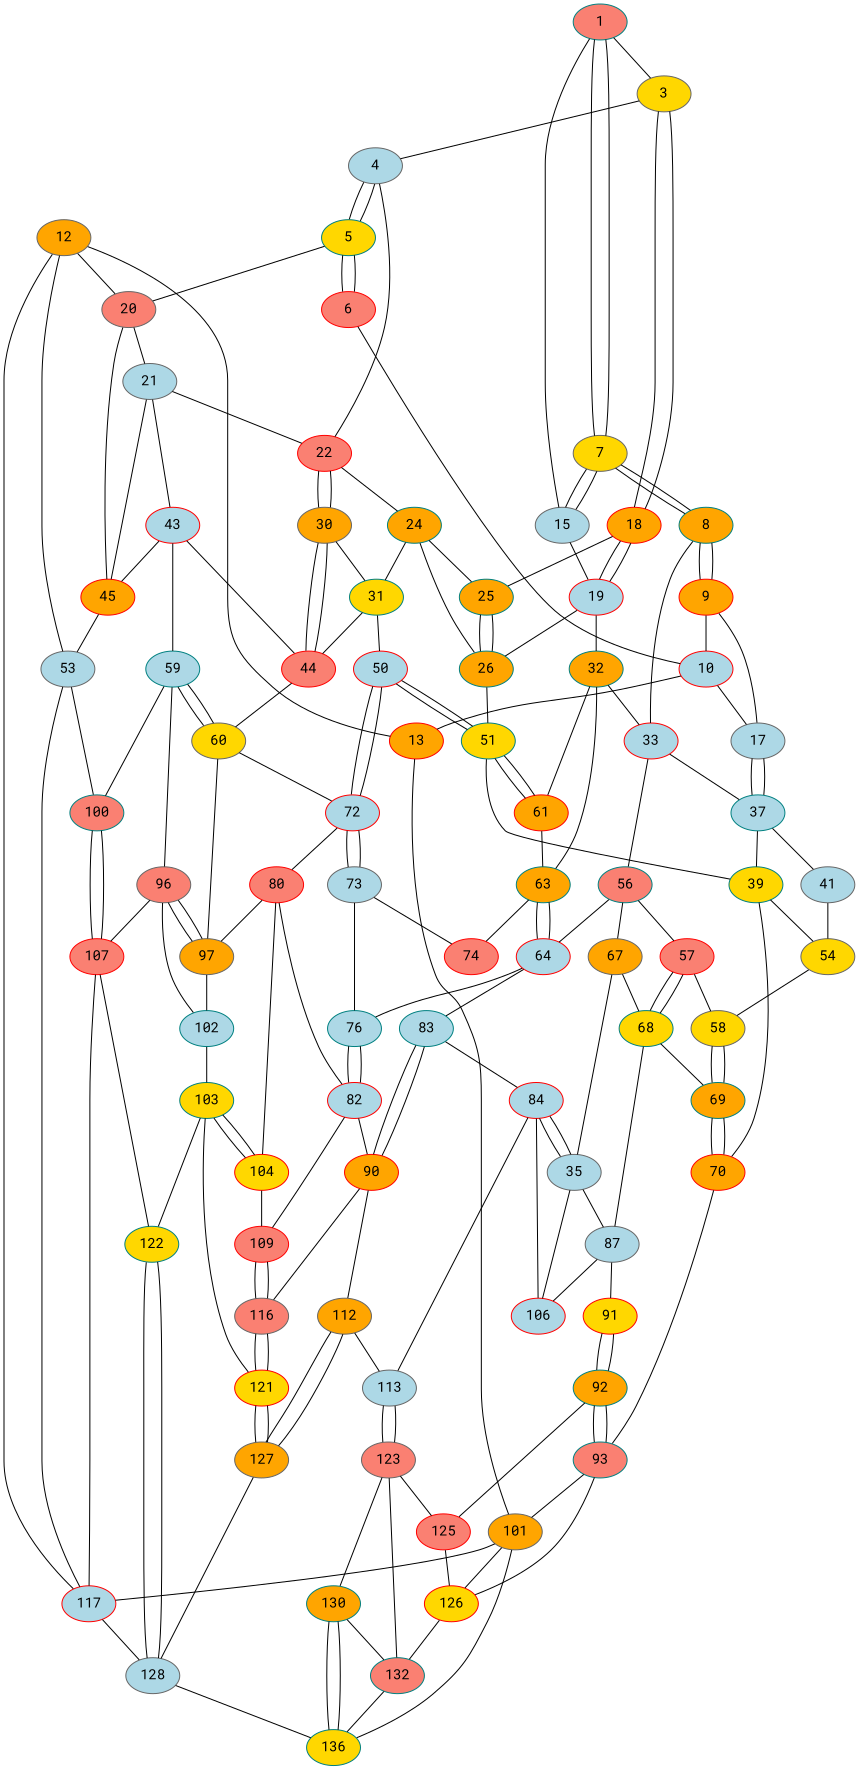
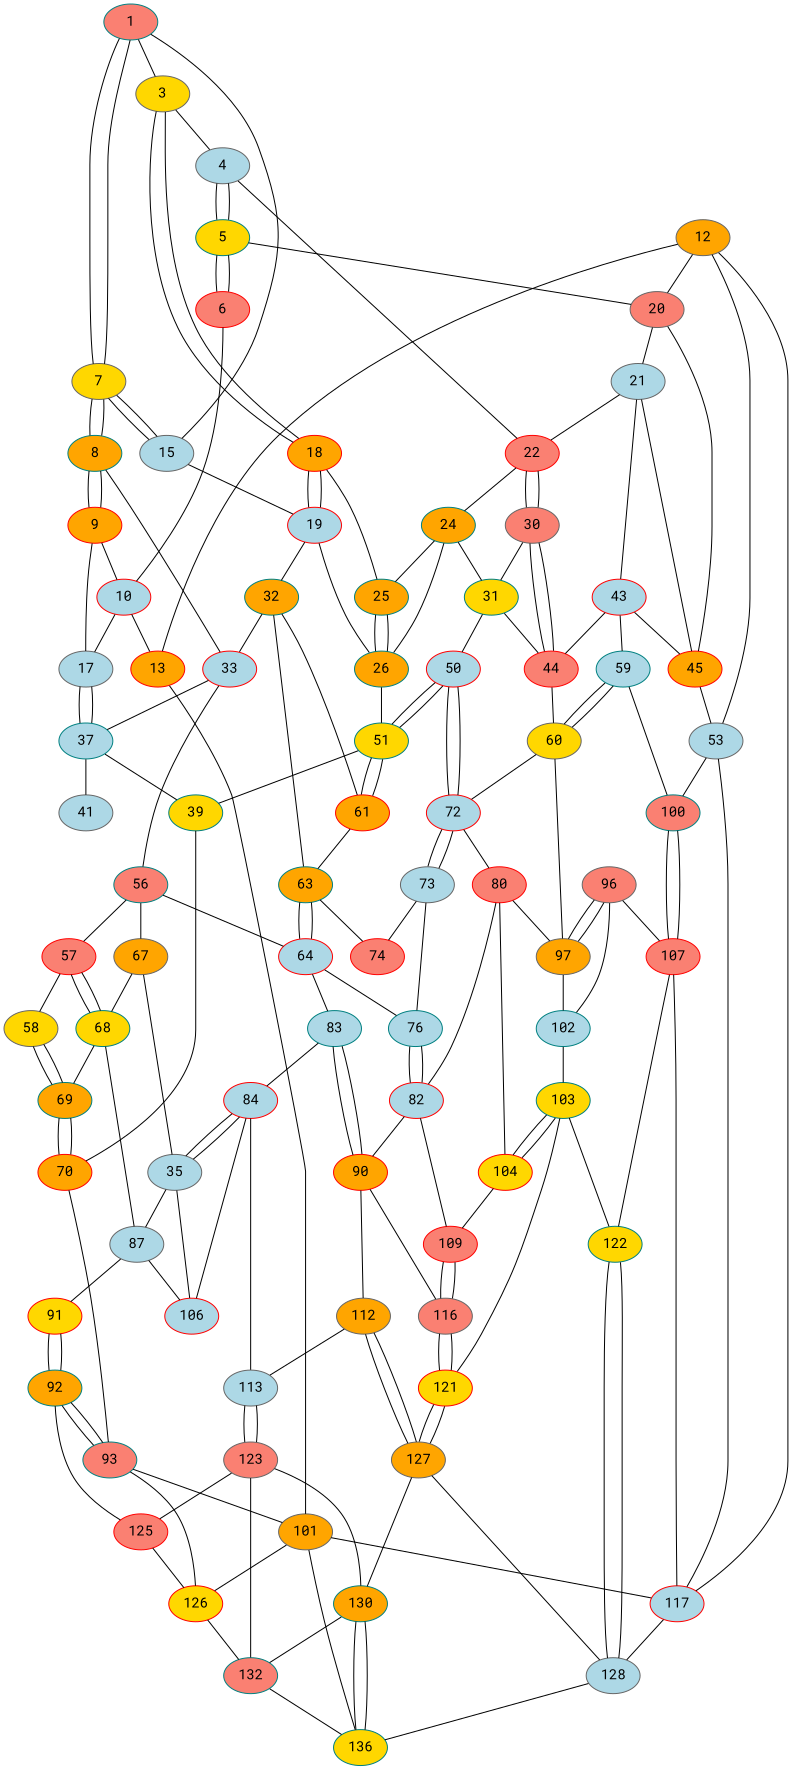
  graph {
    fontname="Roboto Mono"
    node [color=red fillcolor=lightblue fontname="Roboto Mono" style=filled]
    edge [fontname="Roboto Mono"]
    1 [color=teal fillcolor=salmon super="+2"]
    3 [color=gray40 fillcolor=gold]
    7 [color=gray40 fillcolor=gold]
    15 [color=gray40]
    4 [color=gray40]
    18 [fillcolor=orange]
    8 [color=teal fillcolor=orange super="+34"]
    19 [super="+27"]
    5 [color=teal fillcolor=gold super="+11"]
    22 [fillcolor=salmon super="+23"]
    25 [color=teal fillcolor=orange]
    6 [fillcolor=salmon]
    20 [color=gray40 fillcolor=salmon super="+36"]
    24 [color=teal fillcolor=orange super="+28"]
-   30 [color=gray40 fillcolor=orange]
+   30 [color=gray40 fillcolor=salmon]
    10 [super="+14"]
    12 [color=gray40 fillcolor=orange super="+35"]
    13 [fillcolor=orange]
    53 [color=gray40 super="+99"]
    117 [super="+118"]
    21 [color=gray40 super="+42"]
    45 [fillcolor=orange super="+46"]
    17 [color=gray40]
    9 [fillcolor=orange super="+16"]
    33 [super="+40"]
    37 [color=teal super="+38"]
    56 [color=teal fillcolor=salmon super="+65"]
    101 [color=gray40 fillcolor=orange super="+138"]
    100 [color=teal fillcolor=salmon]
    128 [color=gray40 super="+135"]
    39 [color=teal fillcolor=gold super="+55"]
-   54 [color=gray40 fillcolor=gold]
    70 [fillcolor=orange]
    126 [fillcolor=gold super="+133"]
    136 [color=teal fillcolor=gold super="+137"]
    26 [color=teal fillcolor=orange super="+29"]
    32 [color=teal fillcolor=orange super="+62"]
    41 [color=gray40 super="+48"]
    51 [color=teal fillcolor=gold]
    61 [fillcolor=orange]
    63 [color=teal fillcolor=orange super="+66"]
    43 [super="+47"]
    44 [fillcolor=salmon super="+52"]
    59 [color=teal super="+95"]
    31 [color=teal fillcolor=gold super="+49"]
    50
    60 [color=gray40 fillcolor=gold super="+78"]
    72 [super="+79"]
    64 [super="+77"]
    74 [fillcolor=salmon]
    57 [fillcolor=salmon]
    67 [color=gray40 fillcolor=orange]
    58 [color=gray40 fillcolor=gold]
    93 [color=teal fillcolor=salmon super="+94"]
    96 [color=gray40 fillcolor=salmon super="+105"]
    97 [color=gray40 fillcolor=orange super="+98"]
    73 [color=gray40 super="+75"]
    80 [fillcolor=salmon super="+81"]
    107 [fillcolor=salmon super="+108"]
    69 [color=teal fillcolor=orange]
    68 [color=teal fillcolor=gold super="+71"]
    76 [color=teal]
    83 [color=teal]
    n64 [color=gray40 label=35 super="+86"]
    87 [color=gray40 super="+88"]
    102 [color=teal]
    82 [super="+89"]
    90 [fillcolor=orange super="+111"]
    84 [super="+110"]
    106
    91 [fillcolor=gold]
    104 [fillcolor=gold]
    109 [fillcolor=salmon]
    112 [color=gray40 fillcolor=orange]
    116 [color=gray40 fillcolor=salmon]
    113 [color=gray40 super="+114"]
    123 [color=gray40 fillcolor=salmon super="+124"]
    92 [color=teal fillcolor=orange super="+119"]
    127 [color=gray40 fillcolor=orange super="+129"]
    121 [fillcolor=gold]
    125 [fillcolor=salmon]
    132 [color=teal fillcolor=salmon super="+134"]
    103 [color=teal fillcolor=gold super="+120"]
    122 [color=teal fillcolor=gold]
    130 [color=teal fillcolor=orange super="+131"]
    1 -- 3
    1 -- 7
    1 -- 7
    1 -- 15
    3 -- 4
    3 -- 18
    3 -- 18
    7 -- 15
    7 -- 15
    7 -- 8
    7 -- 8
    15 -- 19
    4 -- 5
    4 -- 5
    4 -- 22
    18 -- 19
    18 -- 19
    18 -- 25
    8 -- 9 [weight=2]
    8 -- 9
    8 -- 33
    19 -- 26
    19 -- 32
    5 -- 6
    5 -- 6
    5 -- 20
    22 -- 24
    22 -- 30
    22 -- 30
    25 -- 26
    25 -- 26
    6 -- 10
    20 -- 21
    20 -- 45
    24 -- 25
    24 -- 26
    24 -- 31
    30 -- 44
    30 -- 44
    30 -- 31
    10 -- 13
    10 -- 17
    12 -- 20
    12 -- 13
    12 -- 53
    12 -- 117
    13 -- 101
    53 -- 117
    53 -- 100
    117 -- 128
    21 -- 22
    21 -- 45
    21 -- 43
    45 -- 53
    17 -- 37
    17 -- 37
    9 -- 10
    9 -- 17
    33 -- 37
    33 -- 56
    37 -- 39
    37 -- 41 [weight=2]
    56 -- 64
    56 -- 57
    56 -- 67
    101 -- 117
    101 -- 126
    101 -- 136
    100 -- 107
    100 -- 107
    128 -- 136
-   39 -- 54
    39 -- 70
-   54 -- 58
    70 -- 93
    126 -- 132
    26 -- 51
    32 -- 33
    32 -- 61
    32 -- 63
-   41 -- 54
    51 -- 39
    51 -- 61
    51 -- 61
    61 -- 63
    63 -- 64
    63 -- 64
    63 -- 74
    43 -- 45
    43 -- 44
    43 -- 59
    44 -- 60
    59 -- 100
    59 -- 60
    59 -- 60
-   59 -- 96
    31 -- 44
    31 -- 50
    50 -- 51
    50 -- 51
    50 -- 72
    50 -- 72
    60 -- 72
    60 -- 97
    72 -- 73
    72 -- 73
    72 -- 80
    64 -- 76
    64 -- 83
    57 -- 58
    57 -- 68
    57 -- 68
    67 -- 68
    67 -- n64
    58 -- 69
    58 -- 69
    93 -- 101
    93 -- 126
    96 -- 97
    96 -- 97
    96 -- 107
    96 -- 102
    97 -- 102
    73 -- 74 [weight=2]
    73 -- 76
    80 -- 97
    80 -- 82
    80 -- 104
    107 -- 117
    107 -- 122
    69 -- 70
    69 -- 70
    68 -- 69
    68 -- 87
    76 -- 82
    76 -- 82
    83 -- 90
    83 -- 90
    83 -- 84
    n64 -- 87
    n64 -- 106
    87 -- 106
    87 -- 91
    102 -- 103
    82 -- 90
    82 -- 109
    90 -- 112
    90 -- 116
    84 -- n64
    84 -- n64
    84 -- 106
    84 -- 113
    91 -- 92
    91 -- 92
    104 -- 109
    109 -- 116
    109 -- 116
    112 -- 113
    112 -- 127
    112 -- 127
    116 -- 121
    116 -- 121
    113 -- 123
    113 -- 123
    123 -- 125
    123 -- 132
    123 -- 130
    92 -- 93
    92 -- 93
    92 -- 125
    127 -- 128
+   127 -- 130
    121 -- 127
    121 -- 127
    125 -- 126
    132 -- 136
    103 -- 104
    103 -- 104
    103 -- 121
    103 -- 122
    122 -- 128
    122 -- 128
    130 -- 136
    130 -- 136
    130 -- 132
  }
